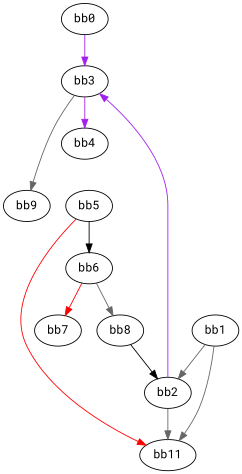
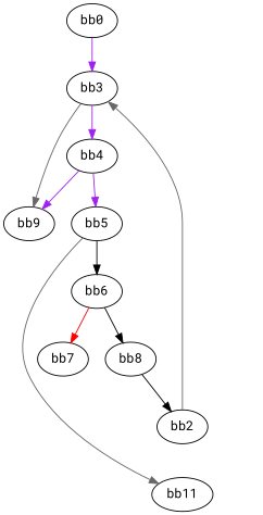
  digraph {
    fontname="Roboto Mono"
    node [fontname="Roboto Mono"]
    edge [color=purple fontname="Roboto Mono"]
    n1 [label="bb0\l"]
    n2 [label="bb3\l"]
-   n3 [label="bb1\l"]
    n4 [label="bb2\l"]
    n5 [label="bb11\l"]
    n6 [label="bb4\l"]
    n7 [label="bb9\l"]
    n8 [label="bb5\l"]
    n9 [label="bb6\l"]
    n10 [label="bb7\l"]
    n11 [label="bb8\l"]
    n1 -> n2
    n2 -> n6
    n2 -> n7 [color=gray40]
-   n3 -> n4 [color=gray40]
-   n3 -> n5 [color=gray40]
-   n4 -> n2
-   n4 -> n5 [color=gray40]
-   n8 -> n5 [color=red]
+   n4 -> n2 [color=gray40]
+   n6 -> n7
+   n6 -> n8
+   n8 -> n5 [color=gray40]
    n8 -> n9 [color=black]
    n9 -> n10 [color=red]
-   n9 -> n11 [color=gray40]
+   n9 -> n11 [color=black]
    n11 -> n4 [color=black]
  }
